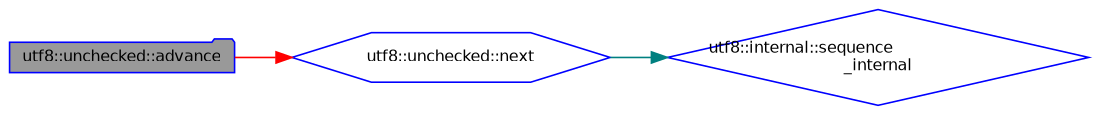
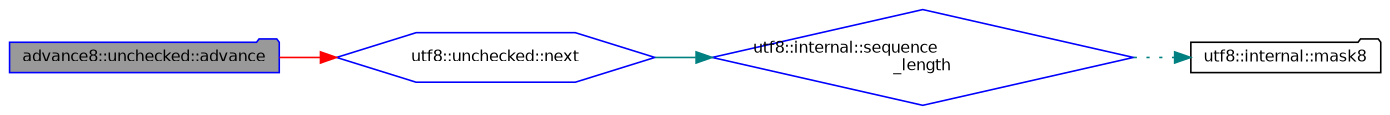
  digraph {
    rankdir=LR
    node [color=blue fillcolor=white fontname=Helvetica fontsize=10 shape=folder style=filled]
    edge [color=teal fontname=Helvetica fontsize=10 labelfontname=Helvetica labelfontsize=10 style=solid]
-   n1 [fillcolor=grey60 fontcolor=black height=0.2 label="utf8::unchecked::advance" width=0.4]
+   n1 [fillcolor=grey60 fontcolor=black height=0.2 label="advance8::unchecked::advance" width=0.4]
    n2 [height=0.2 label="utf8::unchecked::next" shape=hexagon width=0.4]
-   n3 [height=0.2 label="utf8::internal::sequence\l_internal" shape=diamond width=0.4]
+   n3 [height=0.2 label="utf8::internal::sequence\l_length" shape=diamond width=0.4]
+   n4 [color=black height=0.2 label="utf8::internal::mask8" width=0.4]
    n1 -> n2 [color=red]
    n2 -> n3
+   n3 -> n4 [style=dotted]
  }
